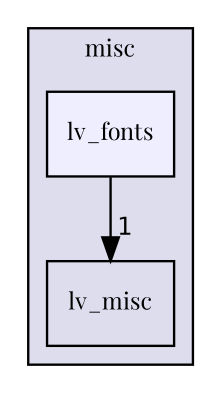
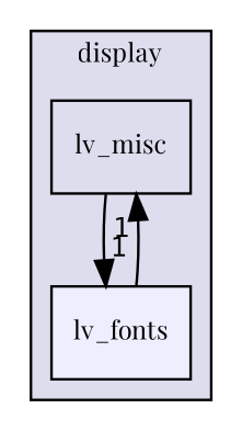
  digraph {
    compound=true
    fontname="Playfair Display"
    node [fontname="Playfair Display" fontsize=10 shape=box]
    edge [headlabel=1 labeldistance=1.5 labelfontname=Helvetica labelfontsize=10 fontname="Playfair Display"]
    n1 [label=lv_misc]
    n2 [fillcolor="#eeeeff" label=lv_fonts pencolor=black style=filled]
    subgraph cluster_1 {
      bgcolor="#ddddee"
      fontsize=10
-     label=misc
+     label=display
      pencolor=black
      n1
      n2
    }
+   n1 -> n2
    n2 -> n1
  }
